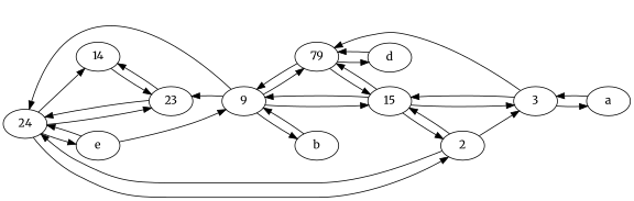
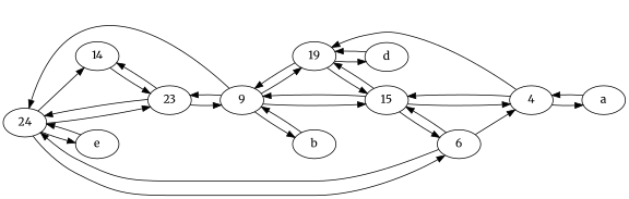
  digraph {
    fontname=Merriweather
    rankdir=LR
    node [fontname=Merriweather]
    edge [fontname=Merriweather]
    24
    14
    e
-   6 [label=2]
+   6
    n5 [label=23]
-   4 [label=3]
+   4
    n7 [label=15]
    9
    b
-   19 [label=79]
+   19
    d
    a
    24 -> 14
    24 -> e
    24 -> 6
    24 -> n5
    14 -> n5
    e -> 24
    6 -> 24
    6 -> 4
    6 -> n7
    n5 -> 24
    n5 -> 14
-   e -> 9
+   n5 -> 9
    4 -> n7
    4 -> 19
    4 -> a
    n7 -> 6
    n7 -> 4
    n7 -> 9
    n7 -> 19
    9 -> 24
    9 -> n5
    9 -> n7
    9 -> b
    9 -> 19
    b -> 9
    19 -> n7
    19 -> 9
    19 -> d
    d -> 19
    a -> 4
  }
